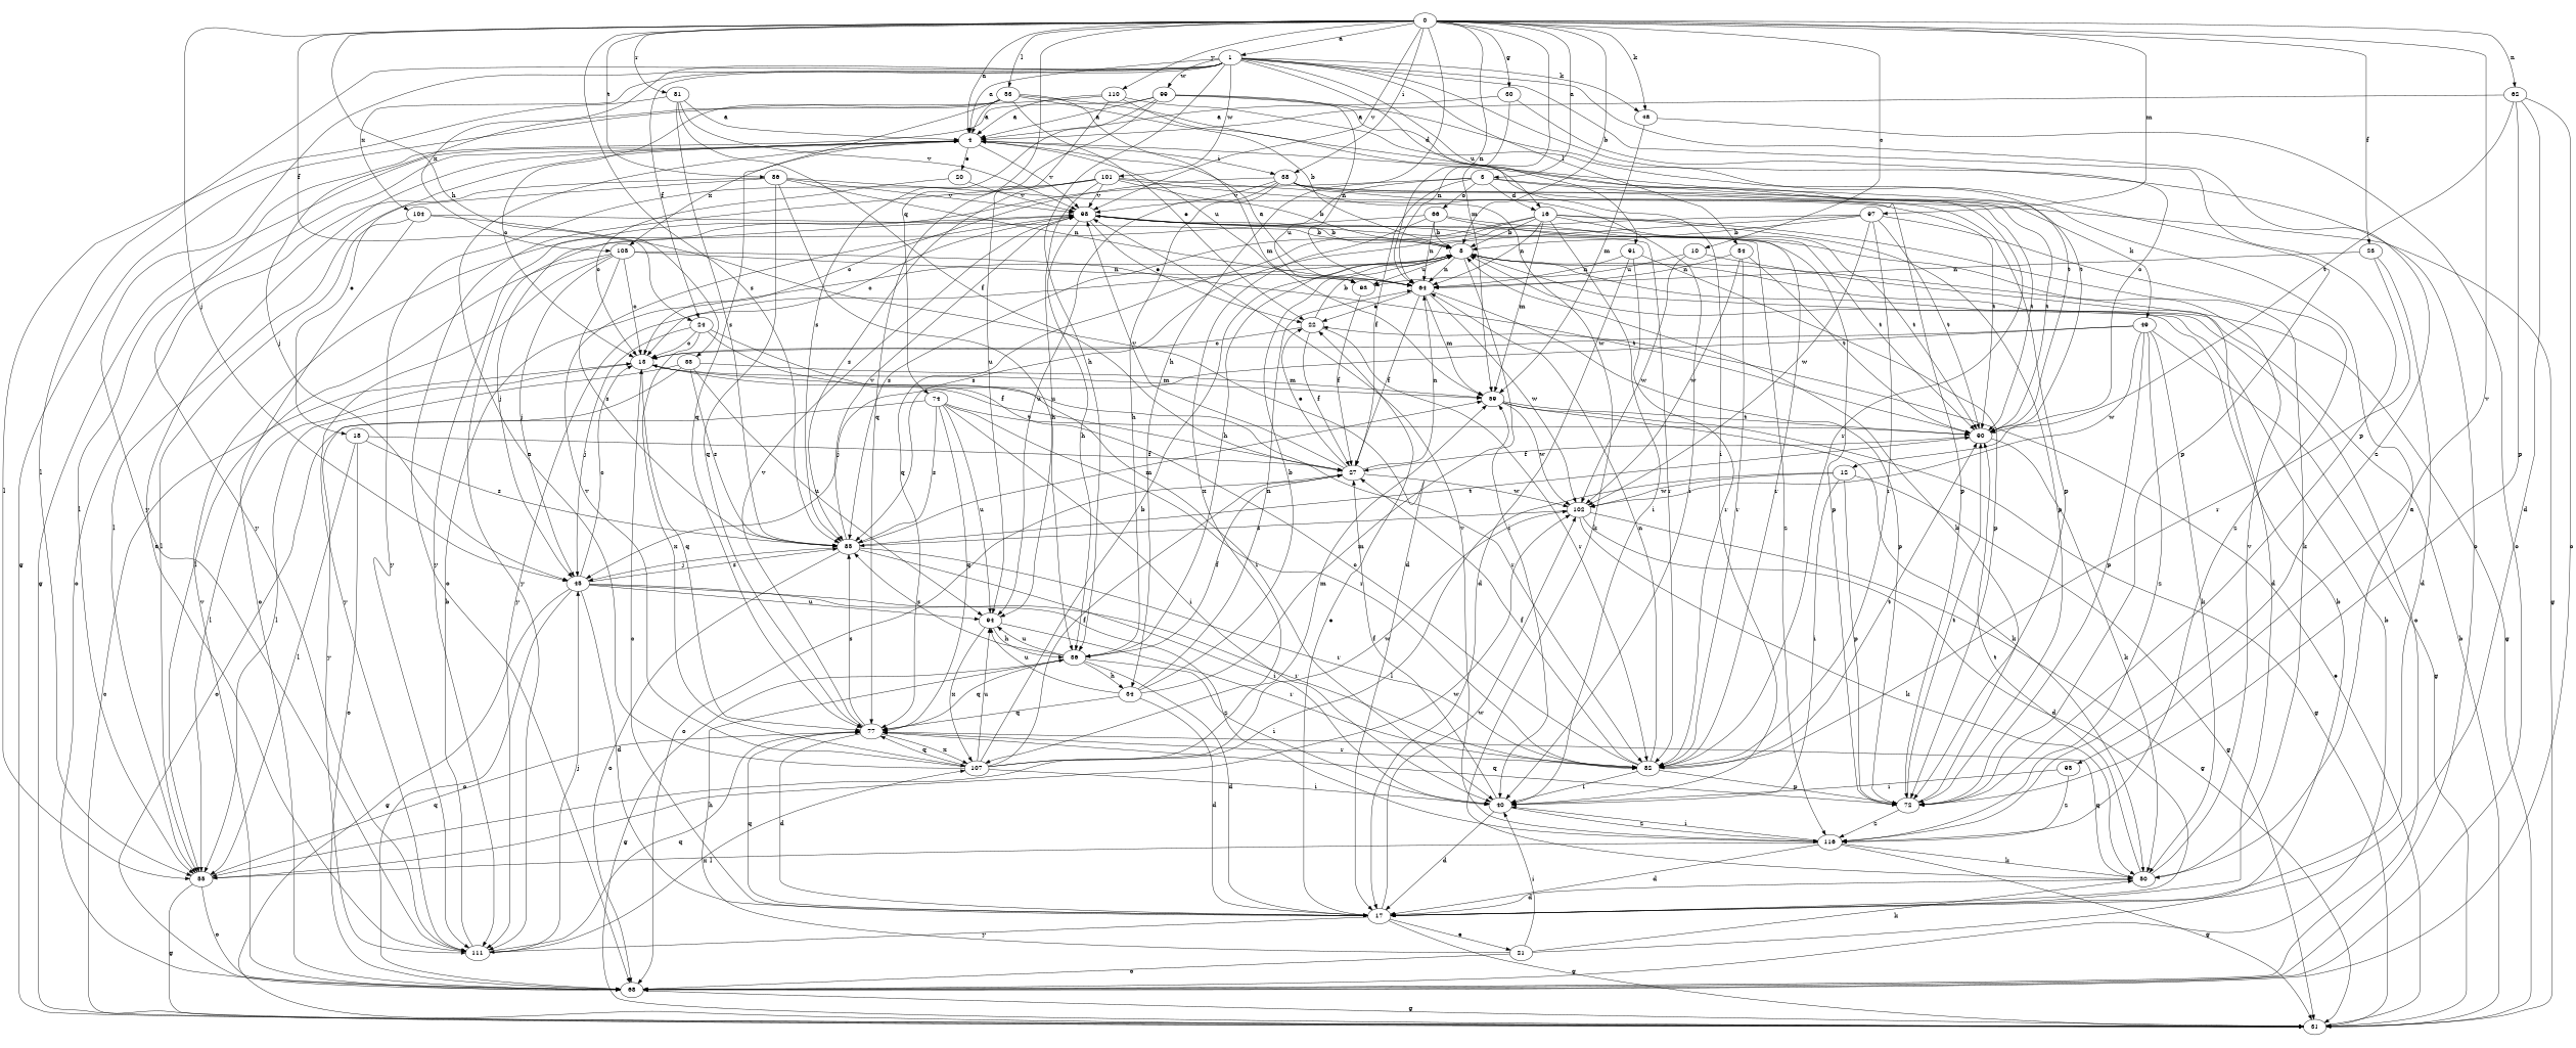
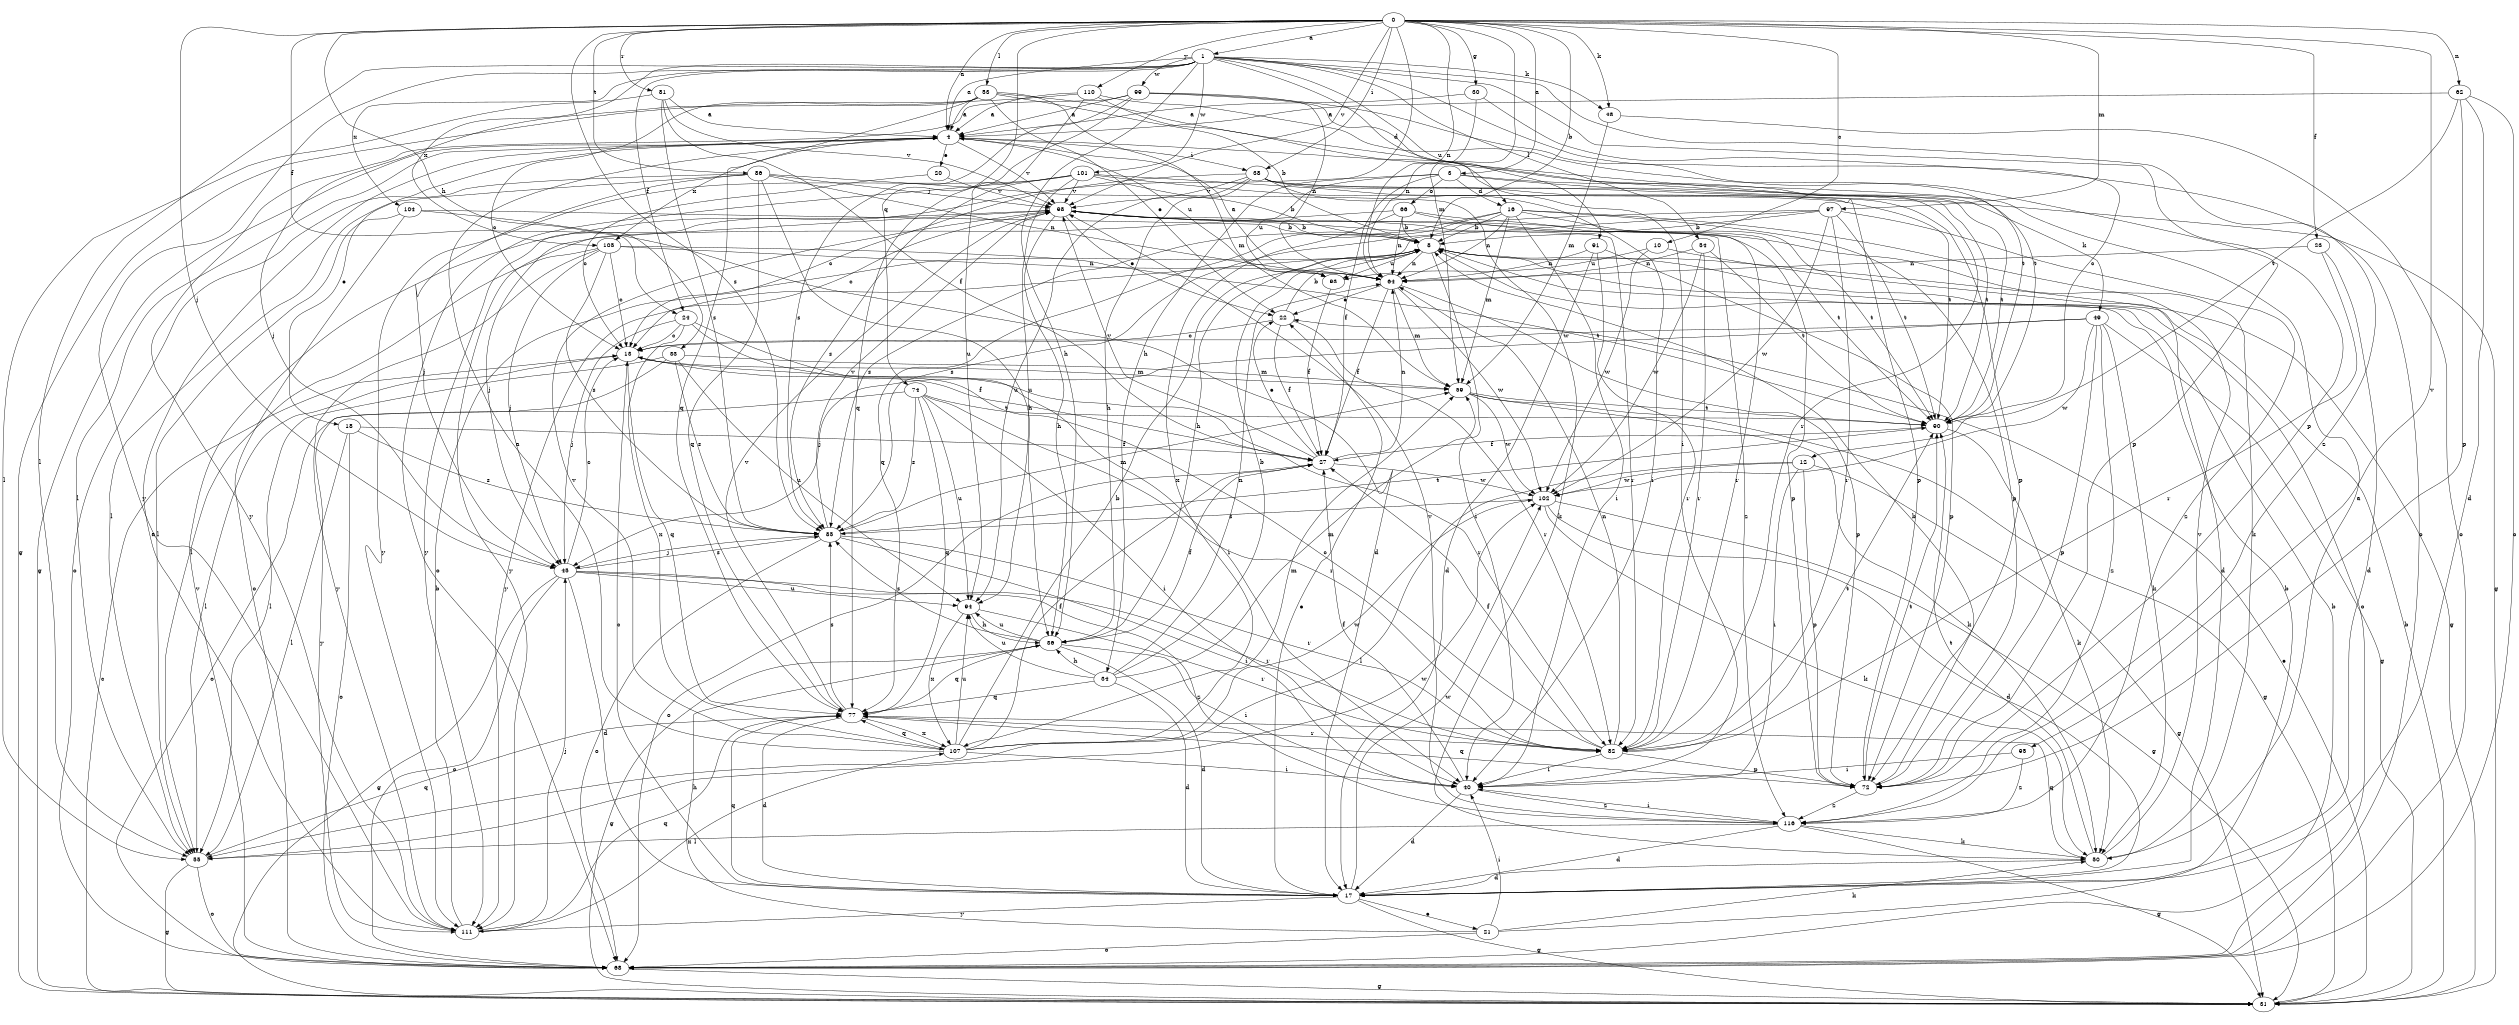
  strict digraph {
    0
    1
    3
    4
    8
    10
    23
    24
    30
    n10 [label=33]
    34
    38
    45
    48
    53
    n16 [label=97]
    59
    62
    64
    74
    81
    85
    86
    95
    98
    110
    12
    16
    36
    54
    55
    72
    91
    99
    101
    104
    105
    111
    116
    27
    49
    n42 [label=66]
    90
    93
    n45 [label=18]
    20
    31
    40
    68
    17
    102
    82
    13
    107
    94
    77
    22
    50
    21
    0 -> 1 [label=a]
    0 -> 3 [label=a]
    0 -> 4 [label=a]
    0 -> 8 [label=b]
    0 -> 10 [label=c]
    0 -> 23 [label=f]
    0 -> 24 [label=f]
    0 -> 30 [label=g]
    0 -> n10 [label=h]
    0 -> 34 [label=h]
    0 -> 38 [label=i]
    0 -> 45 [label=j]
    0 -> 48 [label=k]
    0 -> 53 [label=l]
    0 -> n16 [label=m]
    0 -> 59 [label=m]
    0 -> 62 [label=n]
    0 -> 64 [label=n]
    0 -> 74 [label=q]
    0 -> 81 [label=r]
    0 -> 85 [label=s]
    0 -> 86 [label=t]
    0 -> 95 [label=v]
    0 -> 98 [label=v]
    0 -> 110 [label=y]
    1 -> 4 [label=a]
    1 -> 24 [label=f]
    1 -> 48 [label=k]
    1 -> 12 [label=c]
    1 -> 16 [label=d]
    1 -> 36 [label=h]
    1 -> 54 [label=l]
    1 -> 55 [label=l]
    1 -> 72 [label=p]
    1 -> 91 [label=u]
    1 -> 99 [label=w]
    1 -> 101 [label=w]
    1 -> 104 [label=x]
    1 -> 105 [label=x]
    1 -> 111 [label=y]
    1 -> 116 [label=z]
    3 -> 16 [label=d]
    3 -> 111 [label=y]
    3 -> 27 [label=f]
    3 -> 49 [label=k]
    3 -> n42 [label=o]
    3 -> 90 [label=t]
    3 -> 93 [label=u]
    4 -> 38 [label=i]
    4 -> 98 [label=v]
    4 -> 55 [label=l]
    4 -> 105 [label=x]
    4 -> 93 [label=u]
    4 -> n45 [label=e]
    4 -> 20 [label=e]
    4 -> 31 [label=g]
    8 -> 64 [label=n]
    8 -> 111 [label=y]
    8 -> 93 [label=u]
    8 -> 31 [label=g]
    8 -> 40 [label=i]
    8 -> 68 [label=o]
    10 -> 93 [label=u]
    10 -> 17 [label=d]
    10 -> 102 [label=w]
    23 -> 64 [label=n]
    23 -> 17 [label=d]
    23 -> 82 [label=r]
    24 -> 45 [label=j]
    24 -> 27 [label=f]
    24 -> 40 [label=i]
    24 -> 13 [label=c]
    24 -> 107 [label=x]
    30 -> 4 [label=a]
    30 -> 64 [label=n]
    30 -> 68 [label=o]
    n10 -> 59 [label=m]
    n10 -> 85 [label=s]
    n10 -> 55 [label=l]
    n10 -> 111 [label=y]
    n10 -> 94 [label=u]
    34 -> 8 [label=b]
    34 -> 59 [label=m]
    34 -> 64 [label=n]
-   36 -> 34 [label=h]
+   34 -> 36 [label=h]
    34 -> 17 [label=d]
    34 -> 94 [label=u]
    34 -> 77 [label=q]
    38 -> 98 [label=v]
    38 -> 36 [label=h]
    38 -> 72 [label=p]
    38 -> 90 [label=t]
    38 -> 31 [label=g]
    38 -> 40 [label=i]
    38 -> 13 [label=c]
    38 -> 94 [label=u]
    45 -> 85 [label=s]
    45 -> 116 [label=z]
    45 -> 31 [label=g]
    45 -> 68 [label=o]
    45 -> 17 [label=d]
    45 -> 82 [label=r]
    45 -> 13 [label=c]
    45 -> 94 [label=u]
    48 -> 59 [label=m]
    48 -> 68 [label=o]
    53 -> 4 [label=a]
    53 -> 8 [label=b]
    53 -> 45 [label=j]
    53 -> 59 [label=m]
    53 -> 90 [label=t]
    53 -> 13 [label=c]
    53 -> 77 [label=q]
    53 -> 22 [label=e]
    n16 -> 8 [label=b]
    n16 -> 85 [label=s]
    n16 -> 36 [label=h]
    n16 -> 116 [label=z]
    n16 -> 90 [label=t]
    n16 -> 102 [label=w]
    n16 -> 82 [label=r]
    59 -> 90 [label=t]
    59 -> 31 [label=g]
    59 -> 102 [label=w]
    59 -> 50 [label=k]
    62 -> 4 [label=a]
    62 -> 72 [label=p]
    62 -> 90 [label=t]
    62 -> 68 [label=o]
    62 -> 17 [label=d]
    64 -> 4 [label=a]
    64 -> 59 [label=m]
    64 -> 72 [label=p]
    64 -> 27 [label=f]
    64 -> 102 [label=w]
    64 -> 22 [label=e]
    74 -> 85 [label=s]
    74 -> 90 [label=t]
    74 -> 40 [label=i]
    74 -> 68 [label=o]
    74 -> 82 [label=r]
    74 -> 94 [label=u]
    74 -> 77 [label=q]
    81 -> 4 [label=a]
    81 -> 85 [label=s]
    81 -> 98 [label=v]
    81 -> 55 [label=l]
    81 -> 27 [label=f]
    85 -> 45 [label=j]
    85 -> 59 [label=m]
    85 -> 98 [label=v]
    85 -> 90 [label=t]
    85 -> 40 [label=i]
    85 -> 68 [label=o]
    85 -> 82 [label=r]
+   86 -> 45 [label=j]
    86 -> 64 [label=n]
-   86 -> 98 [label=v]
+   86 -> 98 [label=j]
    86 -> 36 [label=h]
    86 -> 55 [label=l]
    86 -> 68 [label=o]
    86 -> 77 [label=q]
    86 -> 50 [label=k]
    95 -> 116 [label=z]
    95 -> 40 [label=i]
    98 -> 8 [label=b]
    98 -> 45 [label=j]
    98 -> 36 [label=h]
    98 -> 72 [label=p]
    98 -> 116 [label=z]
    98 -> 82 [label=r]
    98 -> 13 [label=c]
    98 -> 22 [label=e]
    110 -> 4 [label=a]
    110 -> 90 [label=t]
    110 -> 31 [label=g]
    110 -> 40 [label=i]
    110 -> 94 [label=u]
    12 -> 55 [label=l]
    12 -> 72 [label=p]
    12 -> 31 [label=g]
    12 -> 40 [label=i]
    12 -> 102 [label=w]
    16 -> 8 [label=b]
    16 -> 59 [label=m]
    16 -> 64 [label=n]
    16 -> 85 [label=s]
    16 -> 72 [label=p]
    16 -> 90 [label=t]
    16 -> 40 [label=i]
    16 -> 77 [label=q]
    16 -> 50 [label=k]
    36 -> 85 [label=s]
    36 -> 27 [label=f]
    36 -> 31 [label=g]
    36 -> 40 [label=i]
    36 -> 17 [label=d]
    36 -> 94 [label=u]
    36 -> 77 [label=q]
    54 -> 64 [label=n]
    54 -> 90 [label=t]
    54 -> 102 [label=w]
    54 -> 82 [label=r]
    55 -> 31 [label=g]
    55 -> 68 [label=o]
    55 -> 102 [label=w]
    55 -> 77 [label=q]
    72 -> 8 [label=b]
    72 -> 116 [label=z]
    72 -> 90 [label=t]
    72 -> 77 [label=q]
    91 -> 64 [label=n]
    91 -> 72 [label=p]
    91 -> 17 [label=d]
    91 -> 82 [label=r]
    99 -> 4 [label=a]
    99 -> 64 [label=n]
    99 -> 85 [label=s]
    99 -> 72 [label=p]
    99 -> 111 [label=y]
    99 -> 82 [label=r]
    99 -> 77 [label=q]
    101 -> 8 [label=b]
    101 -> 85 [label=s]
    101 -> 98 [label=v]
    101 -> 72 [label=p]
    101 -> 111 [label=y]
    101 -> 90 [label=t]
    101 -> 68 [label=o]
    101 -> 94 [label=u]
    104 -> 8 [label=b]
    104 -> 55 [label=l]
    104 -> 68 [label=o]
    104 -> 17 [label=d]
    105 -> 45 [label=j]
    105 -> 64 [label=n]
    105 -> 85 [label=s]
    105 -> 55 [label=l]
    105 -> 111 [label=y]
    105 -> 90 [label=t]
    105 -> 13 [label=c]
    111 -> 4 [label=a]
    111 -> 8 [label=b]
    111 -> 45 [label=j]
    111 -> 107 [label=x]
    111 -> 77 [label=q]
    116 -> 98 [label=v]
    116 -> 55 [label=l]
    116 -> 31 [label=g]
    116 -> 40 [label=i]
    116 -> 17 [label=d]
    116 -> 50 [label=k]
    27 -> 64 [label=n]
    27 -> 98 [label=v]
    27 -> 68 [label=o]
    27 -> 102 [label=w]
    27 -> 22 [label=e]
    49 -> 45 [label=j]
    49 -> 72 [label=p]
    49 -> 116 [label=z]
    49 -> 31 [label=g]
    49 -> 102 [label=w]
    49 -> 13 [label=w]
    49 -> 50 [label=k]
    n42 -> 8 [label=b]
    n42 -> 64 [label=n]
    n42 -> 111 [label=y]
    n42 -> 90 [label=t]
    n42 -> 82 [label=r]
    n42 -> 107 [label=x]
    90 -> 27 [label=f]
    90 -> 50 [label=k]
    93 -> 27 [label=f]
    n45 -> 85 [label=s]
    n45 -> 55 [label=l]
    n45 -> 27 [label=f]
    n45 -> 68 [label=o]
    20 -> 98 [label=v]
    20 -> 13 [label=c]
    31 -> 8 [label=b]
    31 -> 13 [label=c]
    31 -> 22 [label=e]
    40 -> 116 [label=z]
    40 -> 27 [label=f]
    40 -> 17 [label=d]
    68 -> 8 [label=b]
    68 -> 98 [label=v]
    68 -> 31 [label=g]
    17 -> 111 [label=y]
    17 -> 31 [label=g]
    17 -> 102 [label=w]
    17 -> 13 [label=c]
    17 -> 77 [label=q]
    17 -> 22 [label=e]
    17 -> 21 [label=e]
    102 -> 85 [label=s]
    102 -> 31 [label=g]
    102 -> 17 [label=d]
    102 -> 50 [label=k]
    82 -> 64 [label=n]
    82 -> 72 [label=p]
    82 -> 27 [label=f]
    82 -> 90 [label=t]
    82 -> 40 [label=i]
    82 -> 13 [label=c]
    13 -> 59 [label=m]
    13 -> 55 [label=l]
    13 -> 82 [label=r]
    13 -> 77 [label=q]
    107 -> 4 [label=a]
    107 -> 8 [label=b]
    107 -> 59 [label=m]
    107 -> 98 [label=v]
    107 -> 27 [label=f]
    107 -> 40 [label=i]
    107 -> 102 [label=w]
    107 -> 94 [label=u]
    107 -> 77 [label=q]
    94 -> 36 [label=h]
    94 -> 82 [label=r]
    94 -> 107 [label=x]
    77 -> 85 [label=s]
    77 -> 98 [label=v]
    77 -> 17 [label=d]
    77 -> 82 [label=r]
    77 -> 107 [label=x]
    22 -> 8 [label=b]
    22 -> 27 [label=f]
    22 -> 82 [label=r]
    22 -> 13 [label=c]
    50 -> 4 [label=a]
    50 -> 98 [label=v]
    50 -> 90 [label=t]
    50 -> 17 [label=d]
    50 -> 77 [label=q]
    21 -> 8 [label=b]
    21 -> 36 [label=h]
    21 -> 40 [label=i]
    21 -> 68 [label=o]
    21 -> 50 [label=k]
  }
